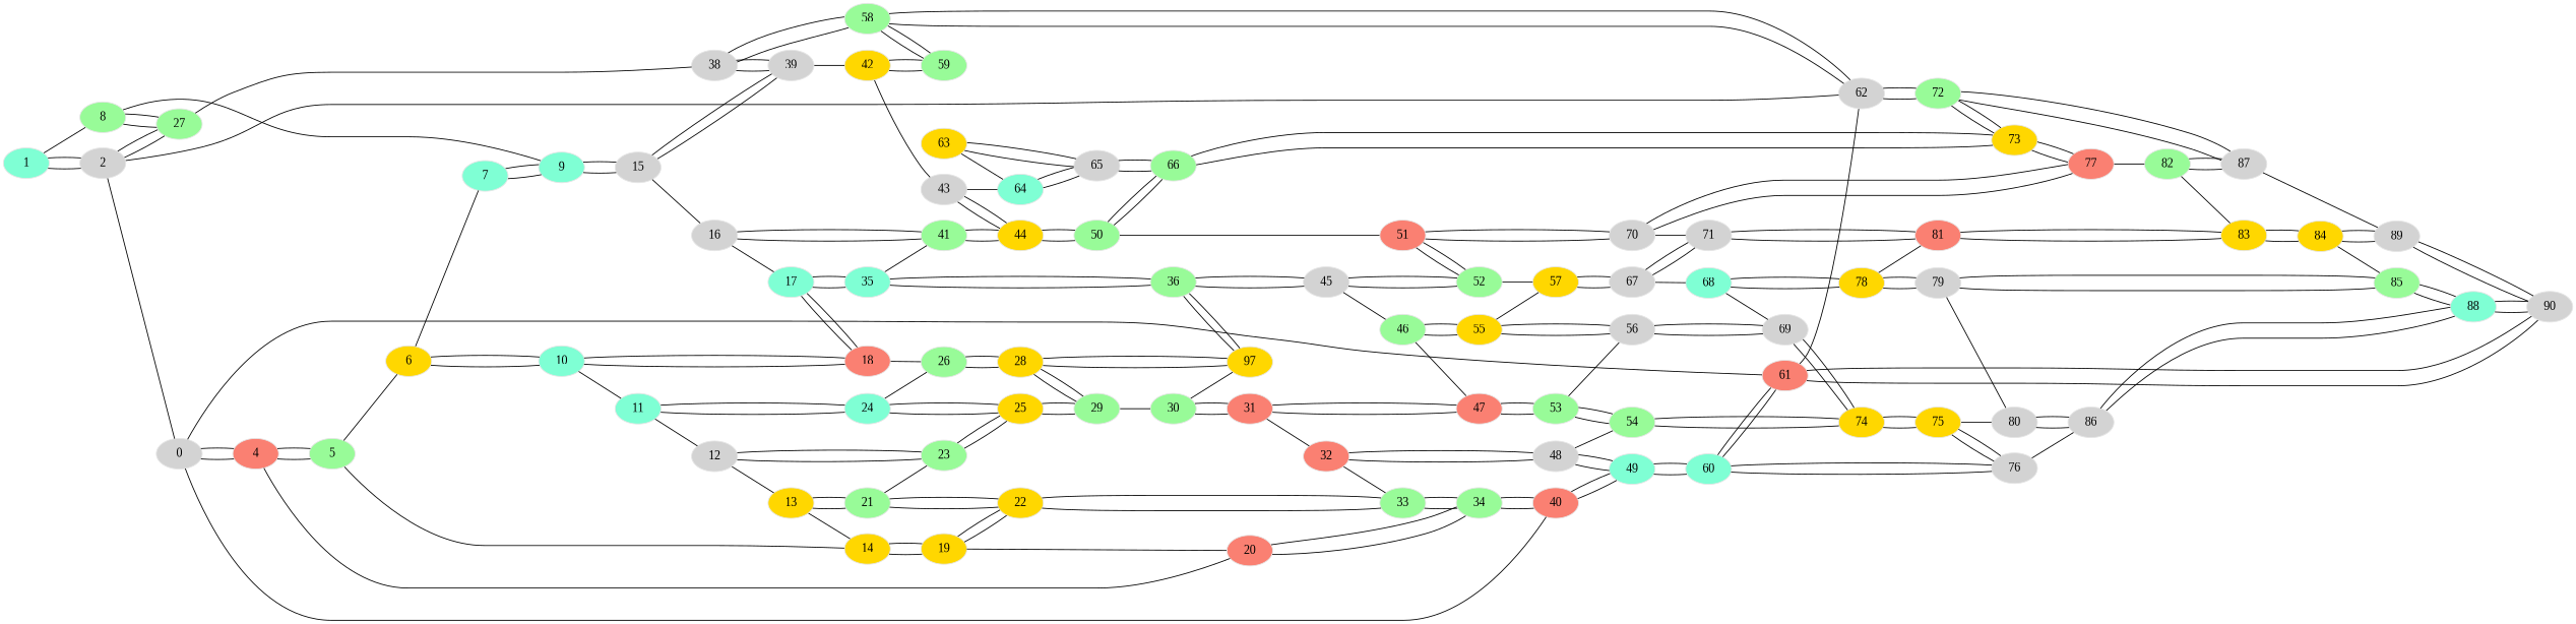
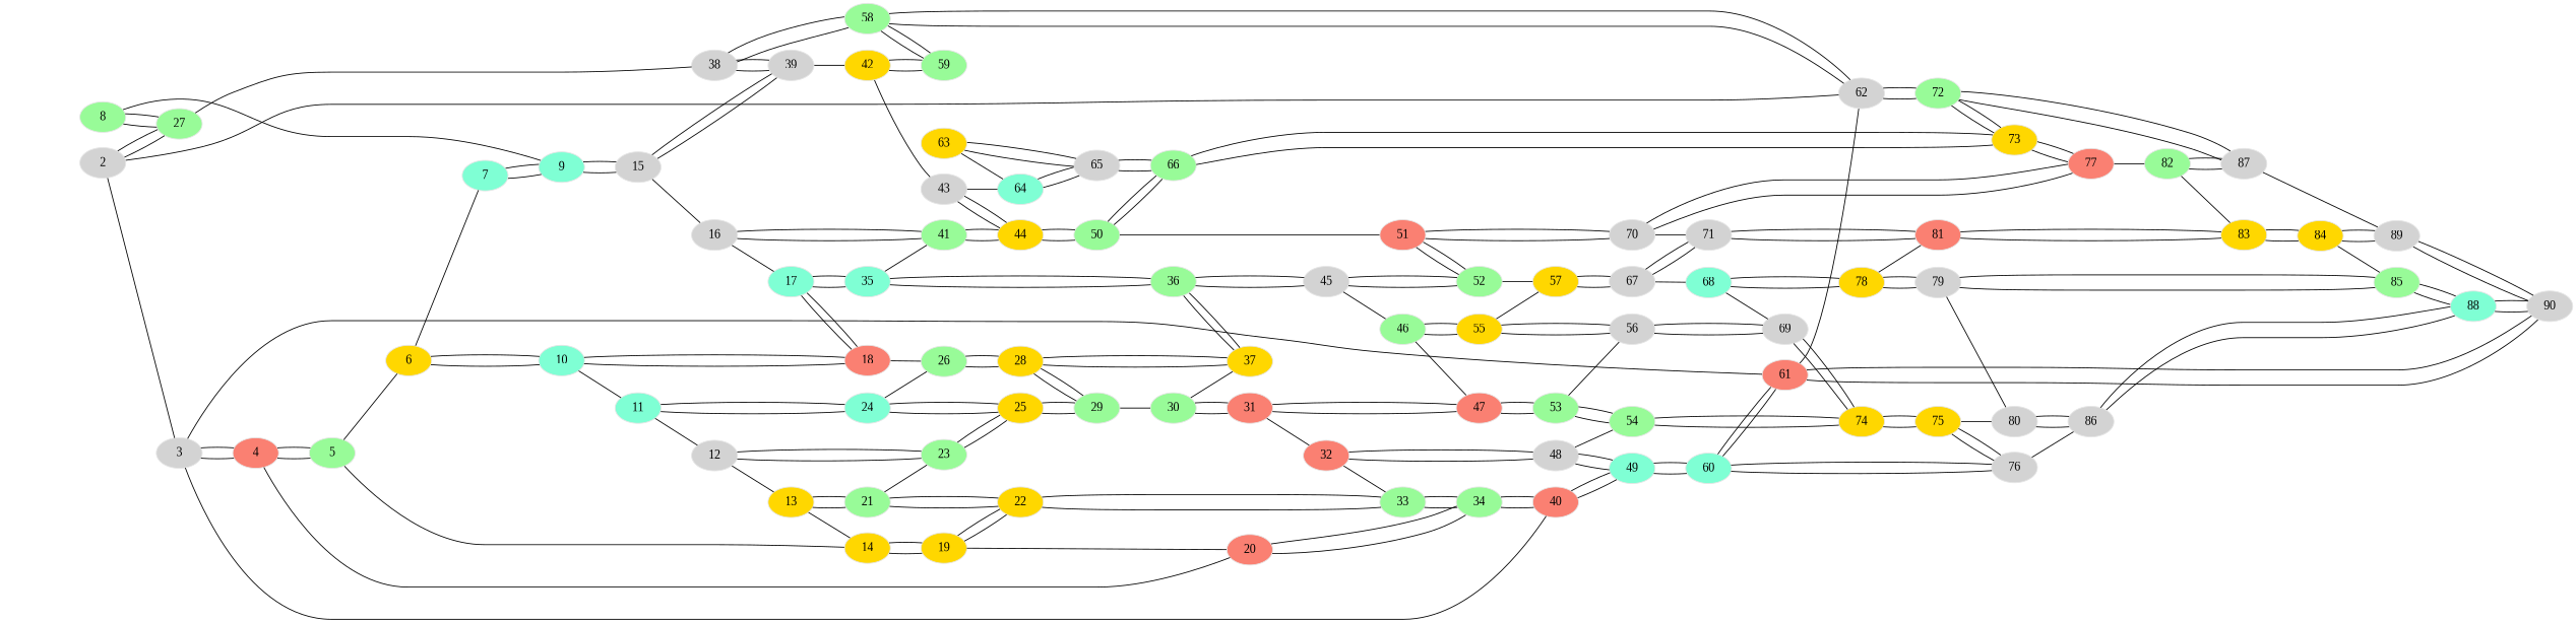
  graph {
    fontname="Liberation Serif"
    rankdir=LR
    node [color=gray90 fillcolor=lightgrey fontname="Liberation Serif" style=filled]
    edge [fontname="Liberation Serif"]
-   1 [fillcolor=aquamarine]
    2
    8 [fillcolor=palegreen]
-   3 [label=0]
+   3
    27 [fillcolor=palegreen]
    62
    9 [fillcolor=aquamarine]
    4 [fillcolor=salmon]
    40 [fillcolor=salmon]
    61 [fillcolor=salmon]
    38
    72 [fillcolor=palegreen]
    5 [fillcolor=palegreen]
    20 [fillcolor=salmon]
    49 [fillcolor=aquamarine]
    90
    6 [fillcolor=gold]
    14 [fillcolor=gold]
    34 [fillcolor=palegreen]
    7 [fillcolor=aquamarine]
    10 [fillcolor=aquamarine]
    19 [fillcolor=gold]
    11 [fillcolor=aquamarine]
    18 [fillcolor=salmon]
    15
    16
    39
    12
    24 [fillcolor=aquamarine]
    26 [fillcolor=palegreen]
    13 [fillcolor=gold]
    23 [fillcolor=palegreen]
    25 [fillcolor=gold]
    21 [fillcolor=palegreen]
    22 [fillcolor=gold]
    17 [fillcolor=aquamarine]
    41 [fillcolor=palegreen]
    42 [fillcolor=gold]
    35 [fillcolor=aquamarine]
    44 [fillcolor=gold]
    36 [fillcolor=palegreen]
    28 [fillcolor=gold]
    33 [fillcolor=palegreen]
    29 [fillcolor=palegreen]
    30 [fillcolor=palegreen]
-   37 [fillcolor=gold label=97]
+   37 [fillcolor=gold]
    58 [fillcolor=palegreen]
    31 [fillcolor=salmon]
    32 [fillcolor=salmon]
    47 [fillcolor=salmon]
    48
    53 [fillcolor=palegreen]
    54 [fillcolor=palegreen]
    45
    46 [fillcolor=palegreen]
    52 [fillcolor=palegreen]
    59 [fillcolor=palegreen]
    43
    60 [fillcolor=aquamarine]
    50 [fillcolor=palegreen]
    64 [fillcolor=aquamarine]
    65
    51 [fillcolor=salmon]
    66 [fillcolor=palegreen]
    55 [fillcolor=gold]
    57 [fillcolor=gold]
    56
    74 [fillcolor=gold]
    76
    70
    73 [fillcolor=gold]
    71
    77 [fillcolor=salmon]
    67
    69
    75 [fillcolor=gold]
    68 [fillcolor=aquamarine]
    63 [fillcolor=gold]
    86
    87
    78 [fillcolor=gold]
    81 [fillcolor=salmon]
    79
    82 [fillcolor=palegreen]
    83 [fillcolor=gold]
    89
    80
    88 [fillcolor=aquamarine]
    85 [fillcolor=palegreen]
    84 [fillcolor=gold]
-   1 -- 2
-   1 -- 2
-   1 -- 8
    2 -- 3
    2 -- 27
    2 -- 27
    2 -- 62
    8 -- 27
    8 -- 27
    8 -- 9
    3 -- 4
    3 -- 4
    3 -- 40
    3 -- 61
    27 -- 38
    62 -- 72
    62 -- 72
    9 -- 15
    9 -- 15
    4 -- 5
    4 -- 5
    4 -- 20
    40 -- 49
    40 -- 49
    61 -- 62
    61 -- 90
    61 -- 90
    38 -- 39
    38 -- 39
    38 -- 58
    38 -- 58
    72 -- 73
    72 -- 73
    72 -- 87
    72 -- 87
    5 -- 6
    5 -- 14
    20 -- 34
    20 -- 34
    49 -- 60
    49 -- 60
    6 -- 7
    6 -- 10
    6 -- 10
    14 -- 19
    14 -- 19
    34 -- 40
    34 -- 40
    7 -- 9
    7 -- 9
    10 -- 11
    10 -- 18
    10 -- 18
    19 -- 20
    19 -- 22
    19 -- 22
    11 -- 12
    11 -- 24
    11 -- 24
    18 -- 26
    15 -- 16
    15 -- 39
    15 -- 39
    16 -- 17
    16 -- 41
    16 -- 41
    39 -- 42
    12 -- 13
    12 -- 23
    12 -- 23
    24 -- 26
    24 -- 25
    24 -- 25
    26 -- 28
    26 -- 28
    13 -- 14
    13 -- 21
    13 -- 21
    23 -- 25
    23 -- 25
    25 -- 29
    25 -- 29
    21 -- 23
    21 -- 22
    21 -- 22
    22 -- 33
    22 -- 33
    17 -- 18
    17 -- 18
    17 -- 35
    17 -- 35
    41 -- 44
    41 -- 44
    42 -- 59
    42 -- 59
    42 -- 43
    35 -- 41
    35 -- 36
    35 -- 36
    44 -- 50
    44 -- 50
    36 -- 37
    36 -- 37
    36 -- 45
    36 -- 45
    28 -- 29
    28 -- 29
    28 -- 37
    28 -- 37
    33 -- 34
    33 -- 34
    29 -- 30
    30 -- 37
    30 -- 31
    30 -- 31
    58 -- 62
    58 -- 62
    58 -- 59
    58 -- 59
    31 -- 32
    31 -- 47
    31 -- 47
    32 -- 33
    32 -- 48
    32 -- 48
    47 -- 53
    47 -- 53
    48 -- 49
    48 -- 49
    48 -- 54
    53 -- 54
    53 -- 54
    53 -- 56
    54 -- 74
    54 -- 74
    45 -- 46
    45 -- 52
    45 -- 52
    46 -- 47
    46 -- 55
    46 -- 55
    52 -- 57
    43 -- 44
    43 -- 44
    43 -- 64
    60 -- 61
    60 -- 61
    60 -- 76
    60 -- 76
    50 -- 51
    50 -- 66
    50 -- 66
    64 -- 65
    64 -- 65
    65 -- 66
    65 -- 66
    51 -- 52
    51 -- 52
    51 -- 70
    51 -- 70
    66 -- 73
    66 -- 73
    55 -- 57
    55 -- 56
    55 -- 56
    57 -- 67
    57 -- 67
    56 -- 69
    56 -- 69
    74 -- 75
    74 -- 75
    76 -- 86
    70 -- 71
    70 -- 77
    70 -- 77
    73 -- 77
    73 -- 77
    71 -- 81
    71 -- 81
    77 -- 82
    67 -- 71
    67 -- 71
    67 -- 68
    69 -- 74
    69 -- 74
    75 -- 76
    75 -- 76
    75 -- 80
    68 -- 69
    68 -- 78
    68 -- 78
    63 -- 64
    63 -- 65
    63 -- 65
    86 -- 88
    86 -- 88
    87 -- 89
    78 -- 81
    78 -- 79
    78 -- 79
    81 -- 83
    81 -- 83
    79 -- 80
    79 -- 85
    79 -- 85
    82 -- 87
    82 -- 87
    82 -- 83
    83 -- 84
    83 -- 84
    89 -- 90
    89 -- 90
    80 -- 86
    80 -- 86
    88 -- 90
    88 -- 90
    85 -- 88
    85 -- 88
    84 -- 89
    84 -- 89
    84 -- 85
  }
